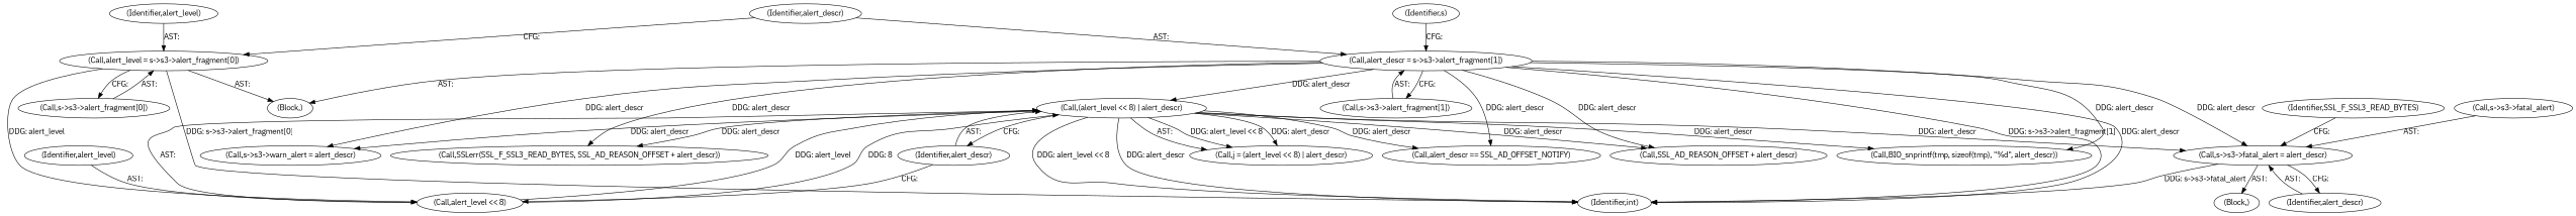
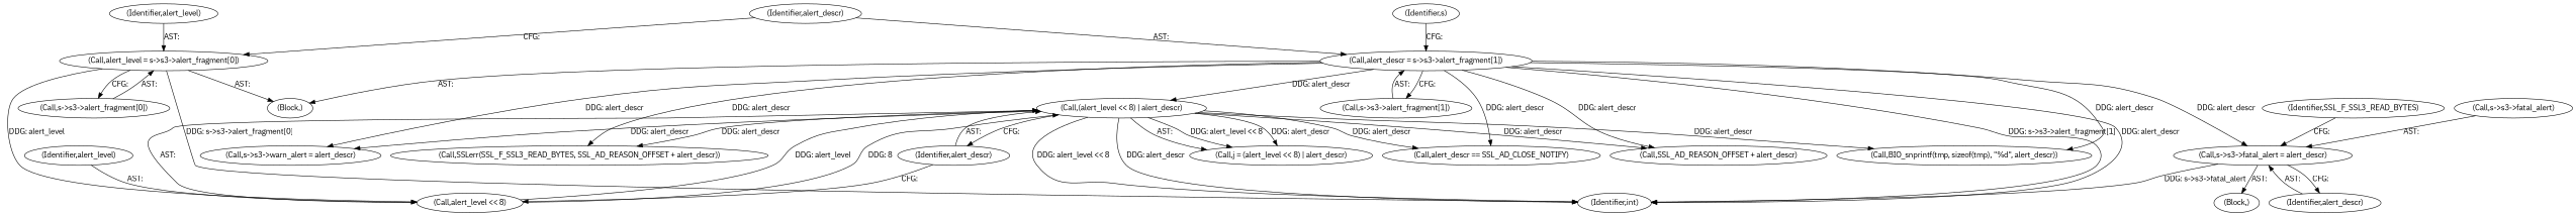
  digraph {
    fontname="IBM Plex Sans"
    node [fontname="IBM Plex Sans"]
    edge [fontname="IBM Plex Sans"]
    n1 [label="(Call,s->s3->fatal_alert = alert_descr)"]
    n2 [label="(Identifier,alert_descr)"]
    n3 [label="(Block,)"]
    n4 [label="(Identifier,int)"]
    n5 [label="(Call,(alert_level << 8) | alert_descr)"]
    n6 [label="(Call,j = (alert_level << 8) | alert_descr)"]
    n7 [label="(Call,BIO_snprintf(tmp, sizeof(tmp), \"%d\", alert_descr))"]
-   n8 [label="(Call,alert_descr == SSL_AD_OFFSET_NOTIFY)"]
+   n8 [label="(Call,alert_descr == SSL_AD_CLOSE_NOTIFY)"]
    n9 [label="(Call,SSL_AD_REASON_OFFSET + alert_descr)"]
    n10 [label="(Identifier,alert_descr)"]
    n11 [label="(Call,s->s3->warn_alert = alert_descr)"]
    n12 [label="(Call,SSLerr(SSL_F_SSL3_READ_BYTES, SSL_AD_REASON_OFFSET + alert_descr))"]
    n13 [label="(Call,alert_level << 8)"]
    n14 [label="(Call,alert_level = s->s3->alert_fragment[0])"]
    n15 [label="(Call,s->s3->alert_fragment[0])"]
    n16 [label="(Block,)"]
    n17 [label="(Call,alert_descr = s->s3->alert_fragment[1])"]
    n18 [label="(Call,s->s3->alert_fragment[1])"]
    n19 [label="(Identifier,alert_level)"]
    n20 [label="(Identifier,alert_descr)"]
    n21 [label="(Identifier,alert_level)"]
    n22 [label="(Identifier,SSL_F_SSL3_READ_BYTES)"]
    n23 [label="(Call,s->s3->fatal_alert)"]
    n24 [label="(Identifier,s)"]
    n1 -> n2 [label="CFG: "]
    n1 -> n3 [label="AST: "]
    n1 -> n4 [label="DDG: s->s3->fatal_alert"]
    n2 -> n1 [label="AST: "]
-   n5 -> n1 [label="DDG: alert_descr"]
    n5 -> n4 [label="DDG: alert_level << 8"]
    n5 -> n4 [label="DDG: alert_descr"]
    n5 -> n6 [label="AST: "]
    n5 -> n6 [label="DDG: alert_level << 8"]
    n5 -> n6 [label="DDG: alert_descr"]
    n5 -> n7 [label="DDG: alert_descr"]
    n5 -> n8 [label="DDG: alert_descr"]
    n5 -> n9 [label="DDG: alert_descr"]
    n5 -> n10 [label="CFG: "]
    n5 -> n11 [label="DDG: alert_descr"]
    n5 -> n12 [label="DDG: alert_descr"]
    n10 -> n5 [label="AST: "]
    n10 -> n13 [label="CFG: "]
    n13 -> n5 [label="AST: "]
    n13 -> n5 [label="DDG: alert_level"]
    n13 -> n5 [label="DDG: 8"]
    n14 -> n4 [label="DDG: s->s3->alert_fragment[0]"]
    n14 -> n13 [label="DDG: alert_level"]
    n14 -> n15 [label="CFG: "]
    n14 -> n16 [label="AST: "]
    n15 -> n14 [label="AST: "]
    n17 -> n1 [label="DDG: alert_descr"]
    n17 -> n4 [label="DDG: s->s3->alert_fragment[1]"]
    n17 -> n4 [label="DDG: alert_descr"]
    n17 -> n5 [label="DDG: alert_descr"]
    n17 -> n7 [label="DDG: alert_descr"]
    n17 -> n8 [label="DDG: alert_descr"]
    n17 -> n9 [label="DDG: alert_descr"]
    n17 -> n11 [label="DDG: alert_descr"]
    n17 -> n12 [label="DDG: alert_descr"]
    n17 -> n16 [label="AST: "]
    n17 -> n18 [label="CFG: "]
    n18 -> n17 [label="AST: "]
    n19 -> n14 [label="AST: "]
    n20 -> n14 [label="CFG: "]
    n20 -> n17 [label="AST: "]
    n21 -> n13 [label="AST: "]
    n22 -> n1 [label="CFG: "]
    n23 -> n1 [label="AST: "]
    n24 -> n17 [label="CFG: "]
  }
